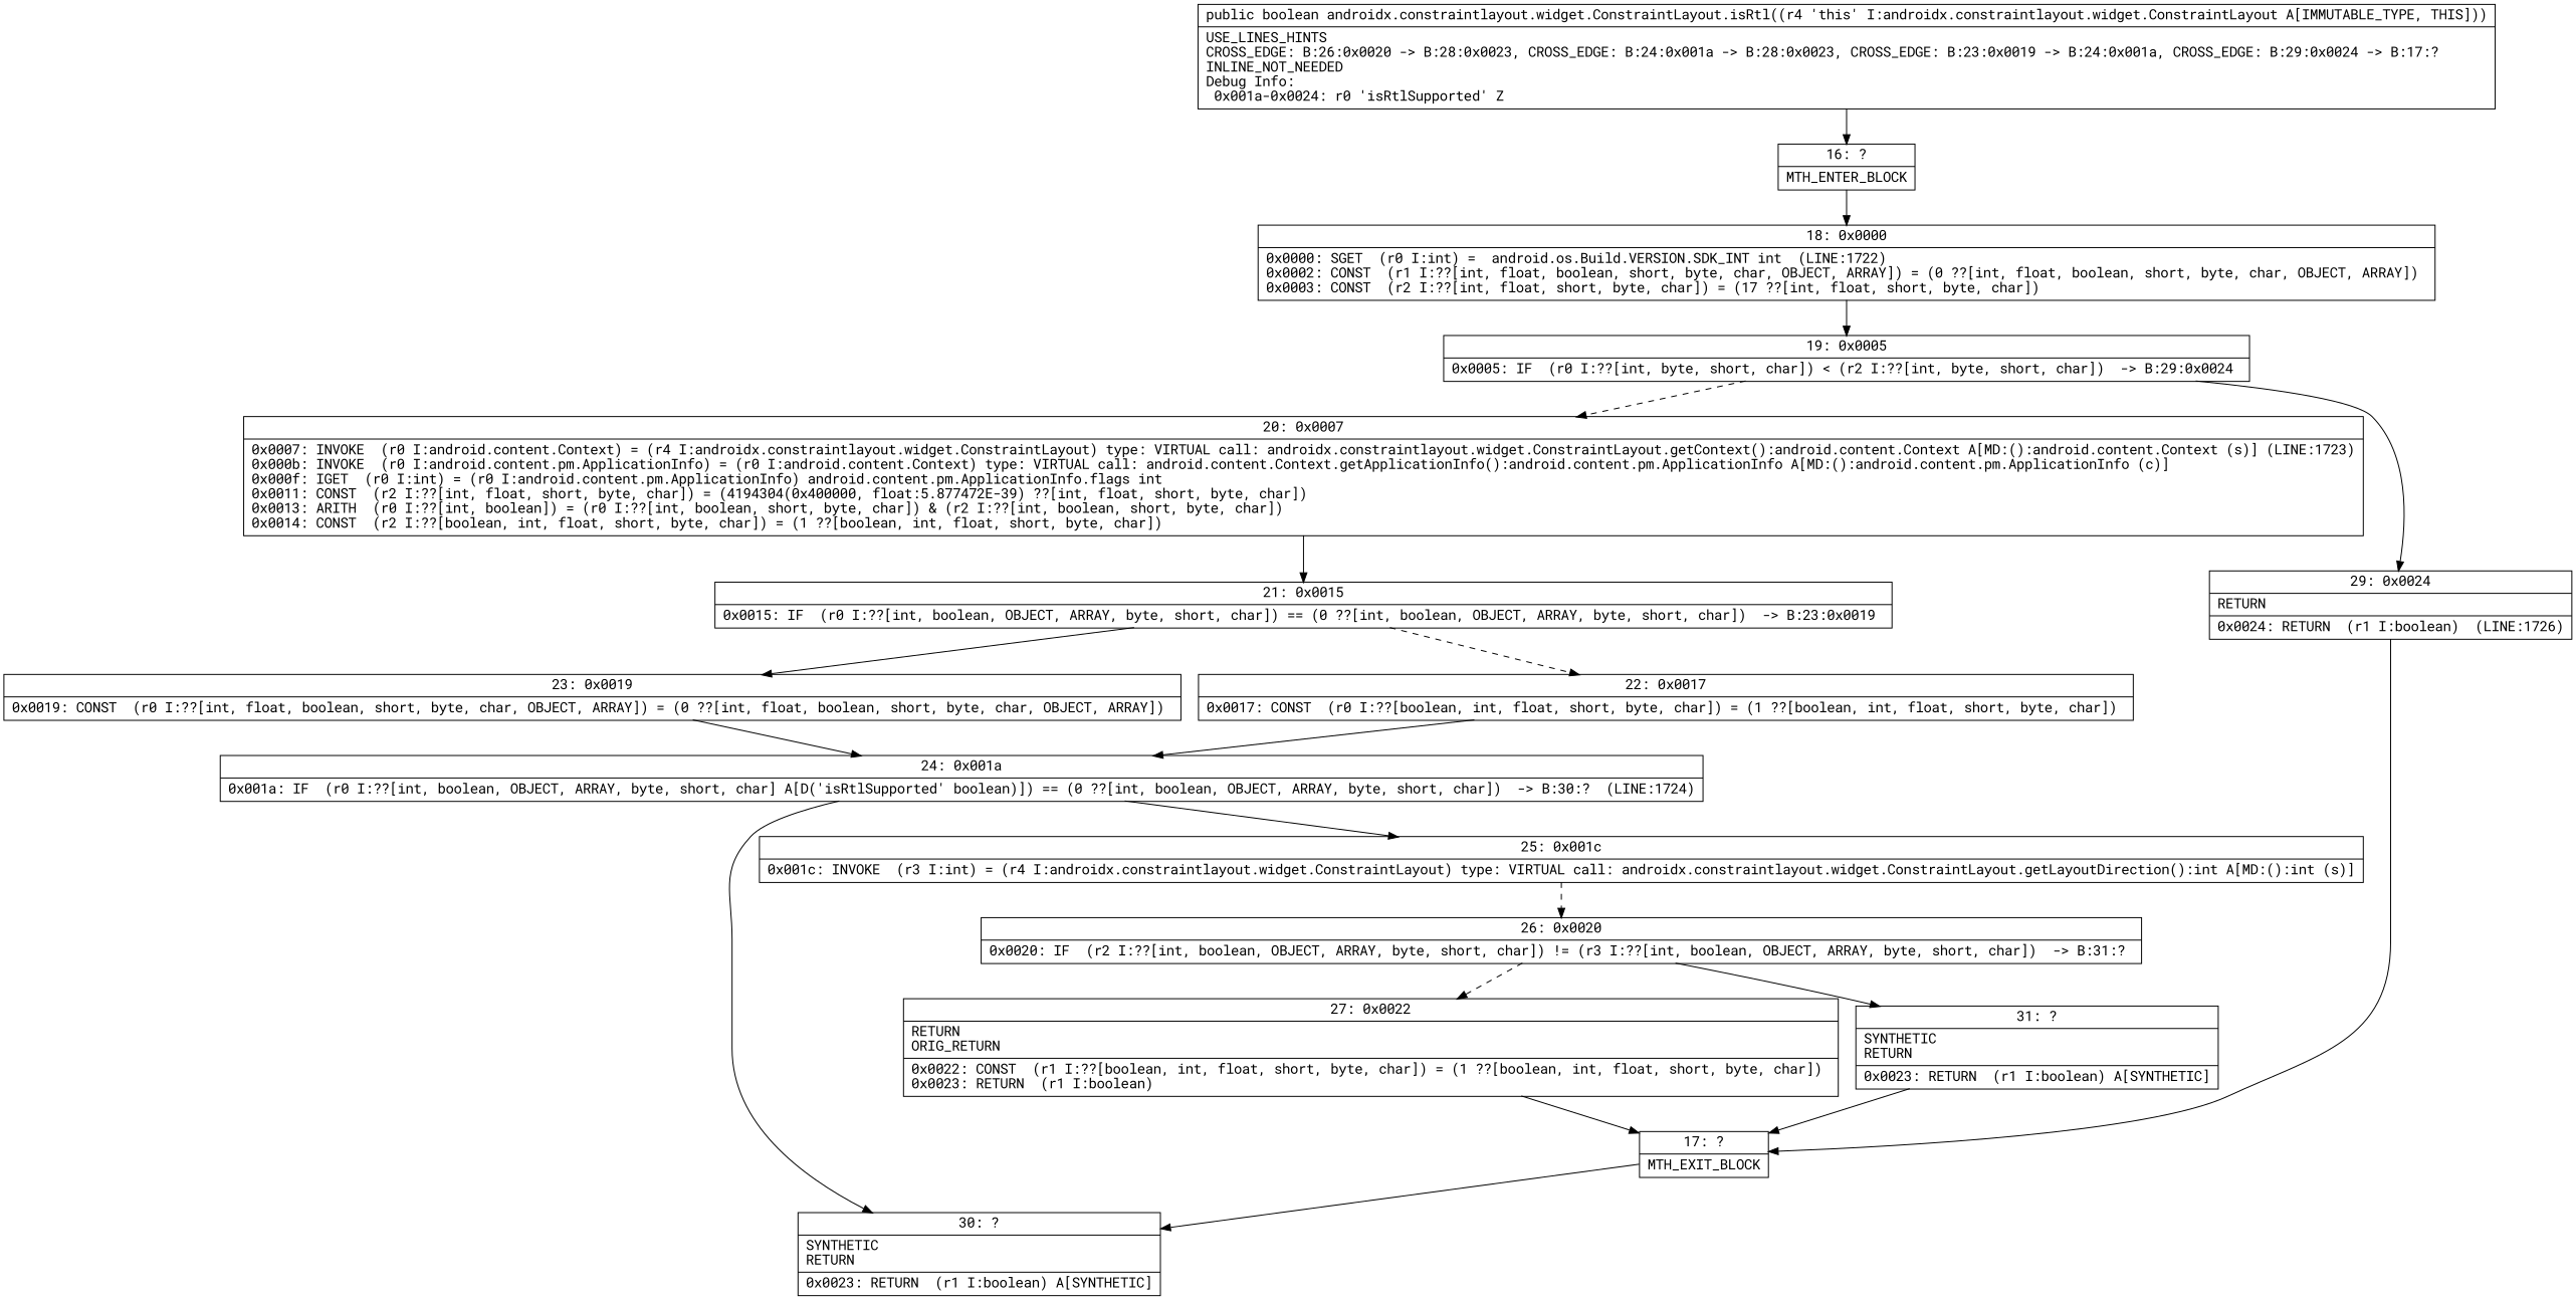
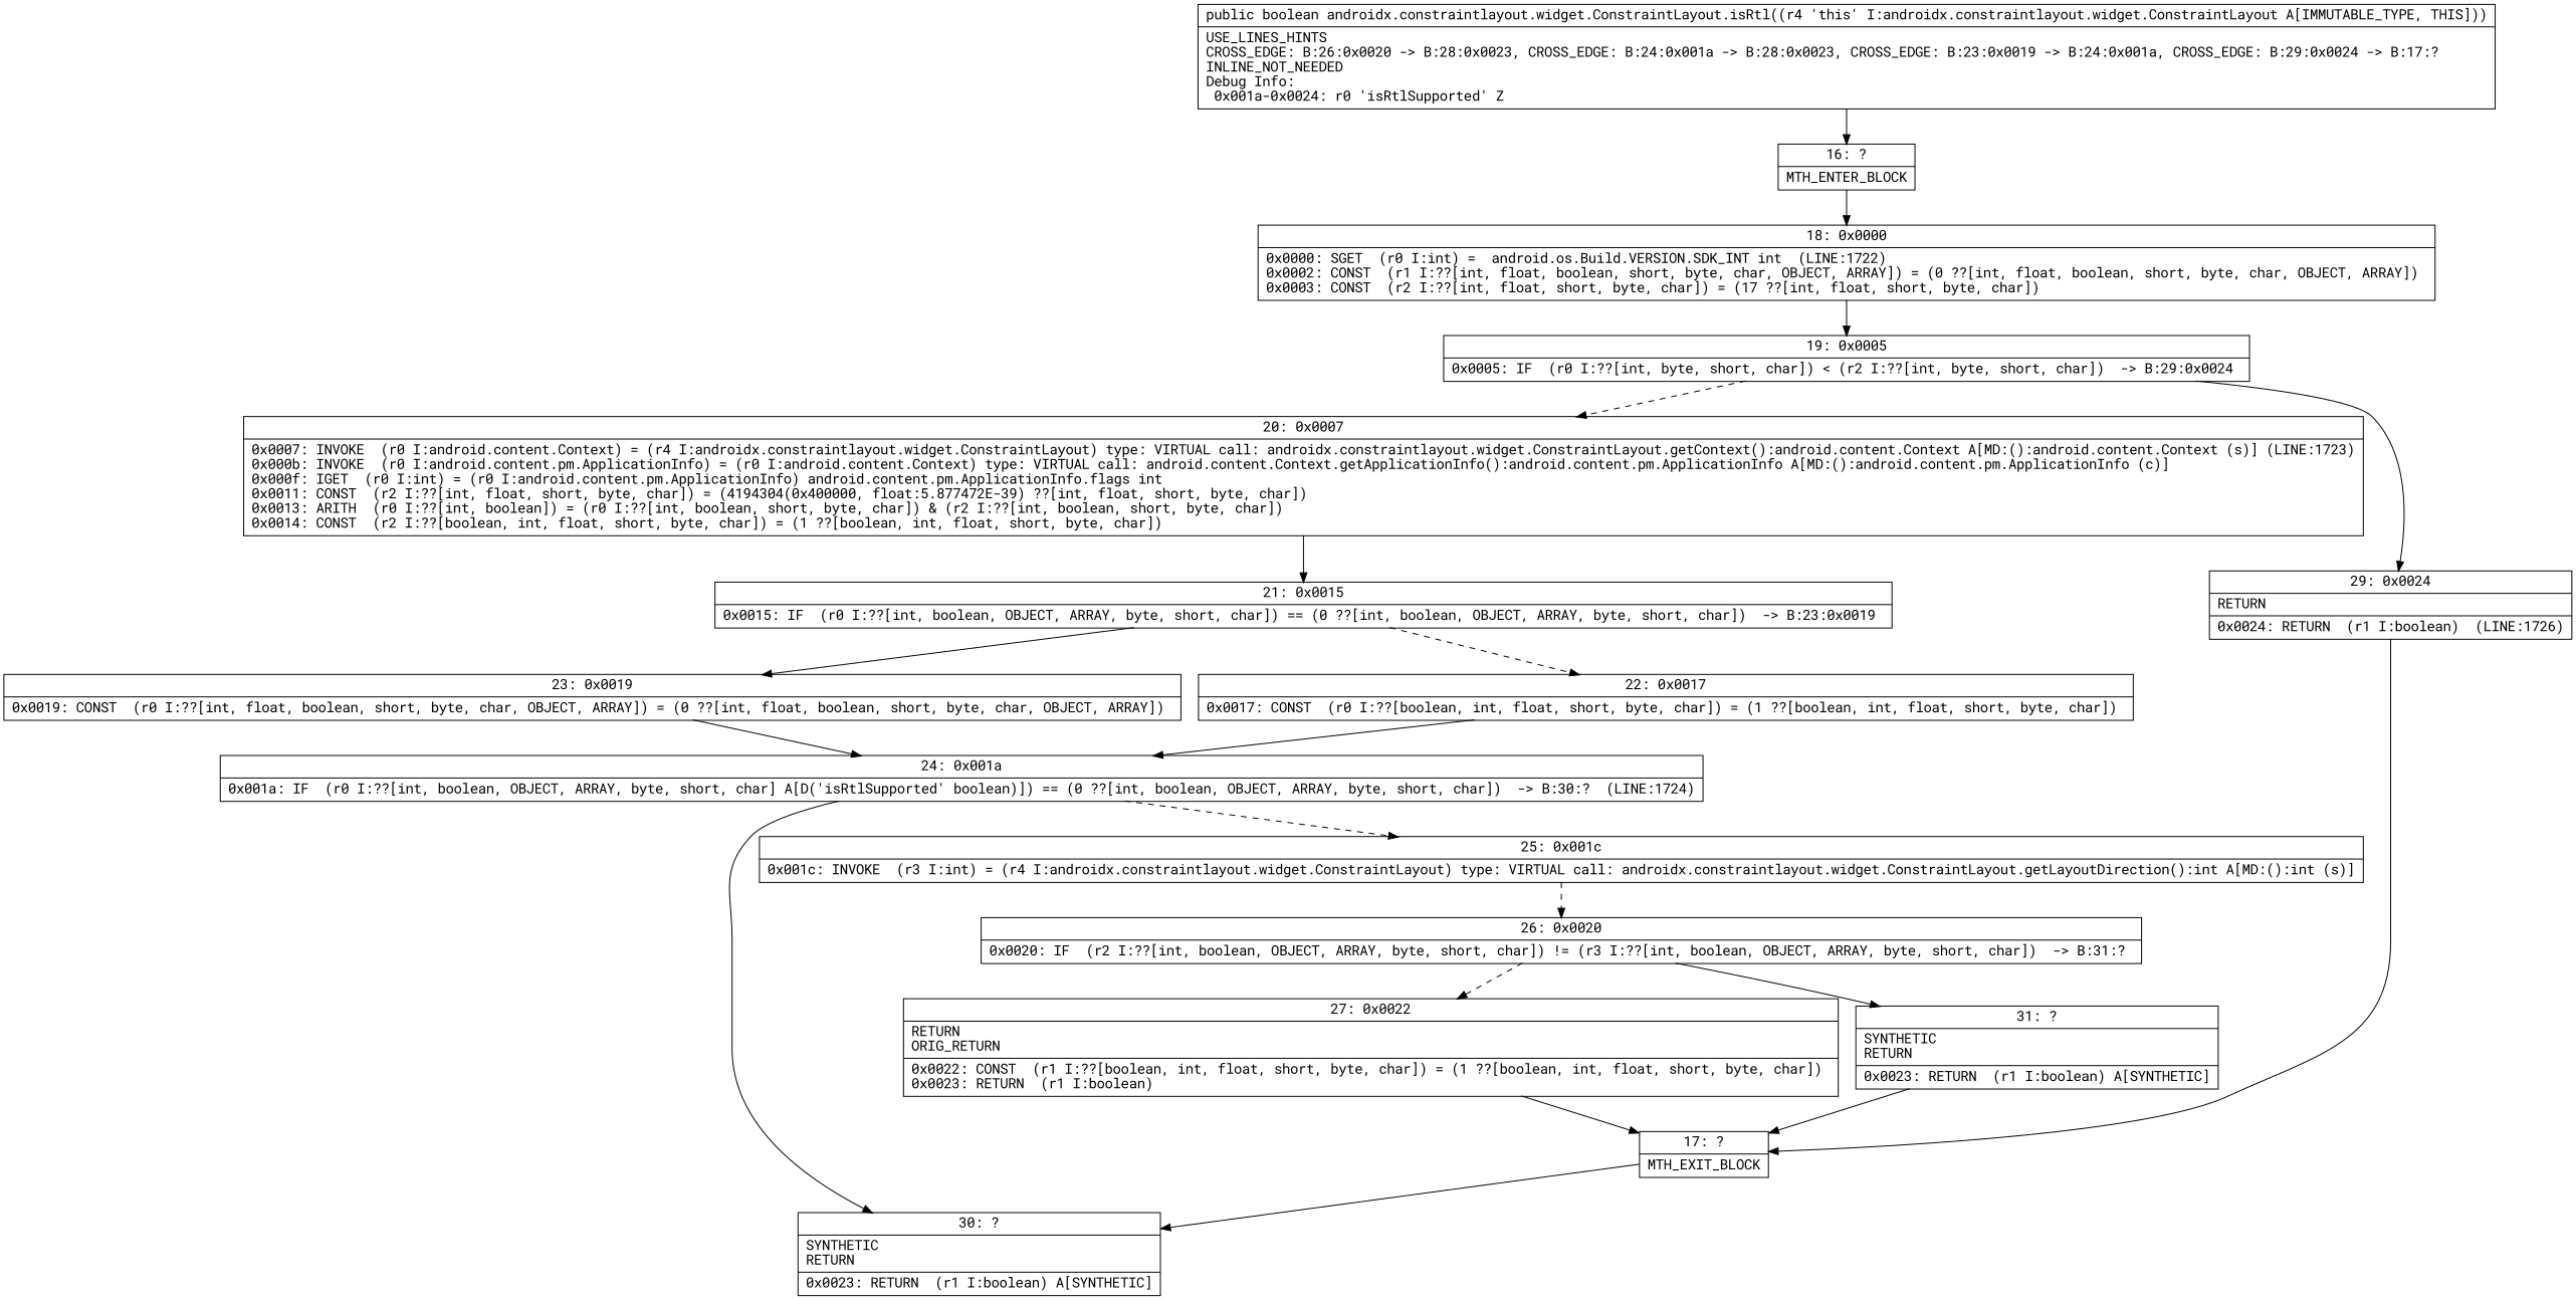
  digraph {
    fontname="Roboto Mono"
    node [fontname="Roboto Mono" shape=record]
    edge [fontname="Roboto Mono"]
    n1 [label="{16\:\ ?|MTH_ENTER_BLOCK\l}"]
    n2 [label="{18\:\ 0x0000|0x0000: SGET  (r0 I:int) =  android.os.Build.VERSION.SDK_INT int  (LINE:1722)\l0x0002: CONST  (r1 I:??[int, float, boolean, short, byte, char, OBJECT, ARRAY]) = (0 ??[int, float, boolean, short, byte, char, OBJECT, ARRAY]) \l0x0003: CONST  (r2 I:??[int, float, short, byte, char]) = (17 ??[int, float, short, byte, char]) \l}"]
    n3 [label="{19\:\ 0x0005|0x0005: IF  (r0 I:??[int, byte, short, char]) \< (r2 I:??[int, byte, short, char])  \-\> B:29:0x0024 \l}"]
    n4 [label="{20\:\ 0x0007|0x0007: INVOKE  (r0 I:android.content.Context) = (r4 I:androidx.constraintlayout.widget.ConstraintLayout) type: VIRTUAL call: androidx.constraintlayout.widget.ConstraintLayout.getContext():android.content.Context A[MD:():android.content.Context (s)] (LINE:1723)\l0x000b: INVOKE  (r0 I:android.content.pm.ApplicationInfo) = (r0 I:android.content.Context) type: VIRTUAL call: android.content.Context.getApplicationInfo():android.content.pm.ApplicationInfo A[MD:():android.content.pm.ApplicationInfo (c)]\l0x000f: IGET  (r0 I:int) = (r0 I:android.content.pm.ApplicationInfo) android.content.pm.ApplicationInfo.flags int \l0x0011: CONST  (r2 I:??[int, float, short, byte, char]) = (4194304(0x400000, float:5.877472E\-39) ??[int, float, short, byte, char]) \l0x0013: ARITH  (r0 I:??[int, boolean]) = (r0 I:??[int, boolean, short, byte, char]) & (r2 I:??[int, boolean, short, byte, char]) \l0x0014: CONST  (r2 I:??[boolean, int, float, short, byte, char]) = (1 ??[boolean, int, float, short, byte, char]) \l}"]
    n5 [label="{29\:\ 0x0024|RETURN\l|0x0024: RETURN  (r1 I:boolean)  (LINE:1726)\l}"]
    n6 [label="{21\:\ 0x0015|0x0015: IF  (r0 I:??[int, boolean, OBJECT, ARRAY, byte, short, char]) == (0 ??[int, boolean, OBJECT, ARRAY, byte, short, char])  \-\> B:23:0x0019 \l}"]
    n7 [label="{17\:\ ?|MTH_EXIT_BLOCK\l}"]
    n8 [label="{22\:\ 0x0017|0x0017: CONST  (r0 I:??[boolean, int, float, short, byte, char]) = (1 ??[boolean, int, float, short, byte, char]) \l}"]
    n9 [label="{23\:\ 0x0019|0x0019: CONST  (r0 I:??[int, float, boolean, short, byte, char, OBJECT, ARRAY]) = (0 ??[int, float, boolean, short, byte, char, OBJECT, ARRAY]) \l}"]
    n10 [label="{24\:\ 0x001a|0x001a: IF  (r0 I:??[int, boolean, OBJECT, ARRAY, byte, short, char] A[D('isRtlSupported' boolean)]) == (0 ??[int, boolean, OBJECT, ARRAY, byte, short, char])  \-\> B:30:?  (LINE:1724)\l}"]
    n11 [label="{25\:\ 0x001c|0x001c: INVOKE  (r3 I:int) = (r4 I:androidx.constraintlayout.widget.ConstraintLayout) type: VIRTUAL call: androidx.constraintlayout.widget.ConstraintLayout.getLayoutDirection():int A[MD:():int (s)]\l}"]
    n12 [label="{30\:\ ?|SYNTHETIC\lRETURN\l|0x0023: RETURN  (r1 I:boolean) A[SYNTHETIC]\l}"]
    n13 [label="{26\:\ 0x0020|0x0020: IF  (r2 I:??[int, boolean, OBJECT, ARRAY, byte, short, char]) != (r3 I:??[int, boolean, OBJECT, ARRAY, byte, short, char])  \-\> B:31:? \l}"]
    n14 [label="{27\:\ 0x0022|RETURN\lORIG_RETURN\l|0x0022: CONST  (r1 I:??[boolean, int, float, short, byte, char]) = (1 ??[boolean, int, float, short, byte, char]) \l0x0023: RETURN  (r1 I:boolean) \l}"]
    n15 [label="{31\:\ ?|SYNTHETIC\lRETURN\l|0x0023: RETURN  (r1 I:boolean) A[SYNTHETIC]\l}"]
    n16 [label="{public boolean androidx.constraintlayout.widget.ConstraintLayout.isRtl((r4 'this' I:androidx.constraintlayout.widget.ConstraintLayout A[IMMUTABLE_TYPE, THIS]))  | USE_LINES_HINTS\lCROSS_EDGE: B:26:0x0020 \-\> B:28:0x0023, CROSS_EDGE: B:24:0x001a \-\> B:28:0x0023, CROSS_EDGE: B:23:0x0019 \-\> B:24:0x001a, CROSS_EDGE: B:29:0x0024 \-\> B:17:?\lINLINE_NOT_NEEDED\lDebug Info:\l  0x001a\-0x0024: r0 'isRtlSupported' Z\l}"]
    n1 -> n2
    n2 -> n3
    n3 -> n4 [style=dashed]
    n3 -> n5
    n4 -> n6
    n5 -> n7
    n6 -> n8 [style=dashed]
    n6 -> n9
    n7 -> n12
    n8 -> n10
    n9 -> n10
-   n10 -> n11 [style=solid]
+   n10 -> n11 [style=dashed]
    n10 -> n12
    n11 -> n13 [style=dashed]
    n13 -> n14 [style=dashed]
    n13 -> n15
    n14 -> n7
    n15 -> n7
    n16 -> n1
  }
